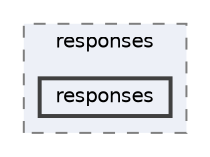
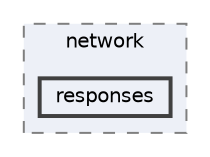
  digraph {
    compound=true
    rankdir=LR
    n1 [color=grey25 fillcolor="#edf0f7" fontname=Helvetica fontsize=10 height=0.2 label=responses shape=box style="filled,bold" width=0.4]
    subgraph cluster_1 {
      bgcolor="#edf0f7"
      fontname=Helvetica
      fontsize=10
-     label=responses
+     label=network
      pencolor=grey50
      style="filled,dashed"
      n1
    }
  }
